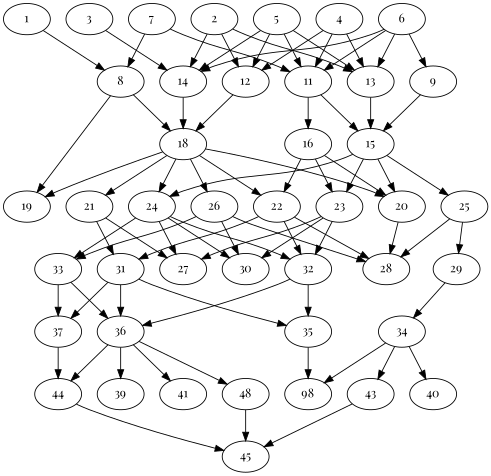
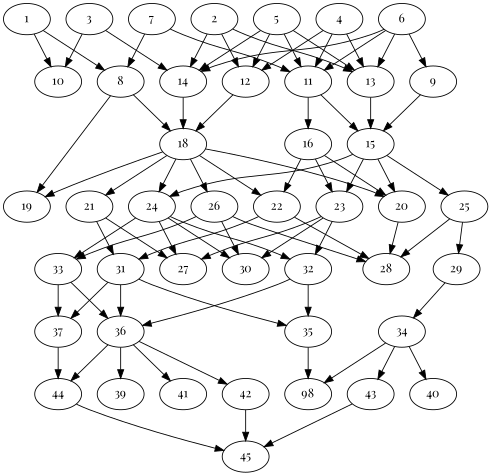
  digraph {
    fontname="Playfair Display"
    node [alpha=0.00 fontname="Playfair Display"]
    edge [fontname="Playfair Display"]
    1 [alpha=0.07 expect_size=29663232]
    8 [expect_size=38974464]
+   10 [alpha=0.18 expect_size=19430400]
    18 [expect_size=32312320]
    19 [alpha=0.18 expect_size=33122304]
    20 [alpha=0.17 expect_size=33844224]
    24 [alpha=0.09 expect_size=30363648]
    22 [alpha=0.19 expect_size=25263104]
    21 [alpha=0.06 expect_size=30263296]
    26 [alpha=0.04 expect_size=34063360]
    2 [alpha=0.16 expect_size=13435904]
    12 [alpha=0.12 expect_size=42487808]
    13 [alpha=0.10 expect_size=32377856]
    14 [alpha=0.19 expect_size=14870528]
    15 [alpha=0.03 expect_size=21467136]
    23 [alpha=0.09 expect_size=6742016]
    25 [alpha=0.04 expect_size=26961920]
    3 [alpha=0.13 expect_size=45199360]
    4 [alpha=0.03 expect_size=29581312]
    11 [alpha=0.18 expect_size=26048512]
    16 [alpha=0.10 expect_size=6817792]
    5 [alpha=0.14 expect_size=40971264]
    6 [alpha=0.10 expect_size=15762432]
    9 [expect_size=29325312]
    7 [alpha=0.01 expect_size=48336896]
    28 [alpha=0.14 expect_size=34217984]
    27 [alpha=0.02 expect_size=9332736]
    32 [alpha=0.15 expect_size=36129792]
    30 [alpha=0.05 expect_size=29838336]
    33 [alpha=0.20 expect_size=33403904]
    31 [alpha=0.02 expect_size=21943296]
    29 [alpha=0.16 expect_size=35394560]
    35 [alpha=0.04 expect_size=27055104]
    36 [expect_size=36315136]
    37 [alpha=0.07 expect_size=44837888]
    34 [alpha=0.08 expect_size=6537216]
    n37 [alpha=0.05 expect_size=48530432 label=98]
    39 [alpha=0.16 expect_size=33941504]
    41 [alpha=0.11 expect_size=36353024]
-   42 [alpha=0.12 expect_size=41161728 label=48]
+   42 [alpha=0.12 expect_size=41161728]
    44 [alpha=0.07 expect_size=28921856]
    40 [alpha=0.18 expect_size=25152512]
    43 [alpha=0.14 expect_size=29639680]
    45 [alpha=0.09 expect_size=48636928]
    1 -> 8
+   1 -> 10
    8 -> 18
    8 -> 19
    18 -> 19
    18 -> 20
    18 -> 24
    18 -> 22
    18 -> 21
    18 -> 26
    20 -> 28
    24 -> 27
    24 -> 32
    24 -> 30
    24 -> 33
    22 -> 28
-   22 -> 32
    22 -> 31
    21 -> 27
    21 -> 31
    26 -> 28
    26 -> 30
    26 -> 33
    2 -> 12
    2 -> 13
    2 -> 14
    12 -> 18
    13 -> 15
    14 -> 18
    15 -> 20
    15 -> 24
    15 -> 23
    15 -> 25
    23 -> 27
    23 -> 32
    23 -> 30
    25 -> 28
    25 -> 29
+   3 -> 10
    3 -> 14
    4 -> 12
    4 -> 13
    4 -> 11
    11 -> 15
    11 -> 16
    16 -> 20
    16 -> 22
    16 -> 23
    5 -> 12
    5 -> 13
    5 -> 14
    5 -> 11
    6 -> 13
    6 -> 14
    6 -> 11
    6 -> 9
    9 -> 15
    7 -> 8
    7 -> 11
    32 -> 35
    32 -> 36
    33 -> 36
    33 -> 37
    31 -> 35
    31 -> 36
    31 -> 37
    29 -> 34
    35 -> n37
    36 -> 39
    36 -> 41
    36 -> 42
    36 -> 44
    37 -> 44
    34 -> n37
    34 -> 40
    34 -> 43
    42 -> 45
    44 -> 45
    43 -> 45
  }
